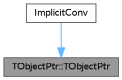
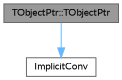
  digraph {
    rankdir=TB
    fontname=Lato
    node [fontname=Lato fontsize=10 shape=box style=filled]
    n1 [color=gray40 fillcolor=grey60 fontcolor=black height=0.2 label="TObjectPtr::TObjectPtr" width=0.4]
    n2 [color=grey40 fillcolor=white height=0.2 label=ImplicitConv width=0.4]
-   n2 -> n1 [color=steelblue1 fontname=Lato fontsize=10 labelfontname=Helvetica labelfontsize=10 style=solid]
+   n1 -> n2 [color=steelblue1 fontname=Lato fontsize=10 labelfontname=Helvetica labelfontsize=10 style=solid]
  }
